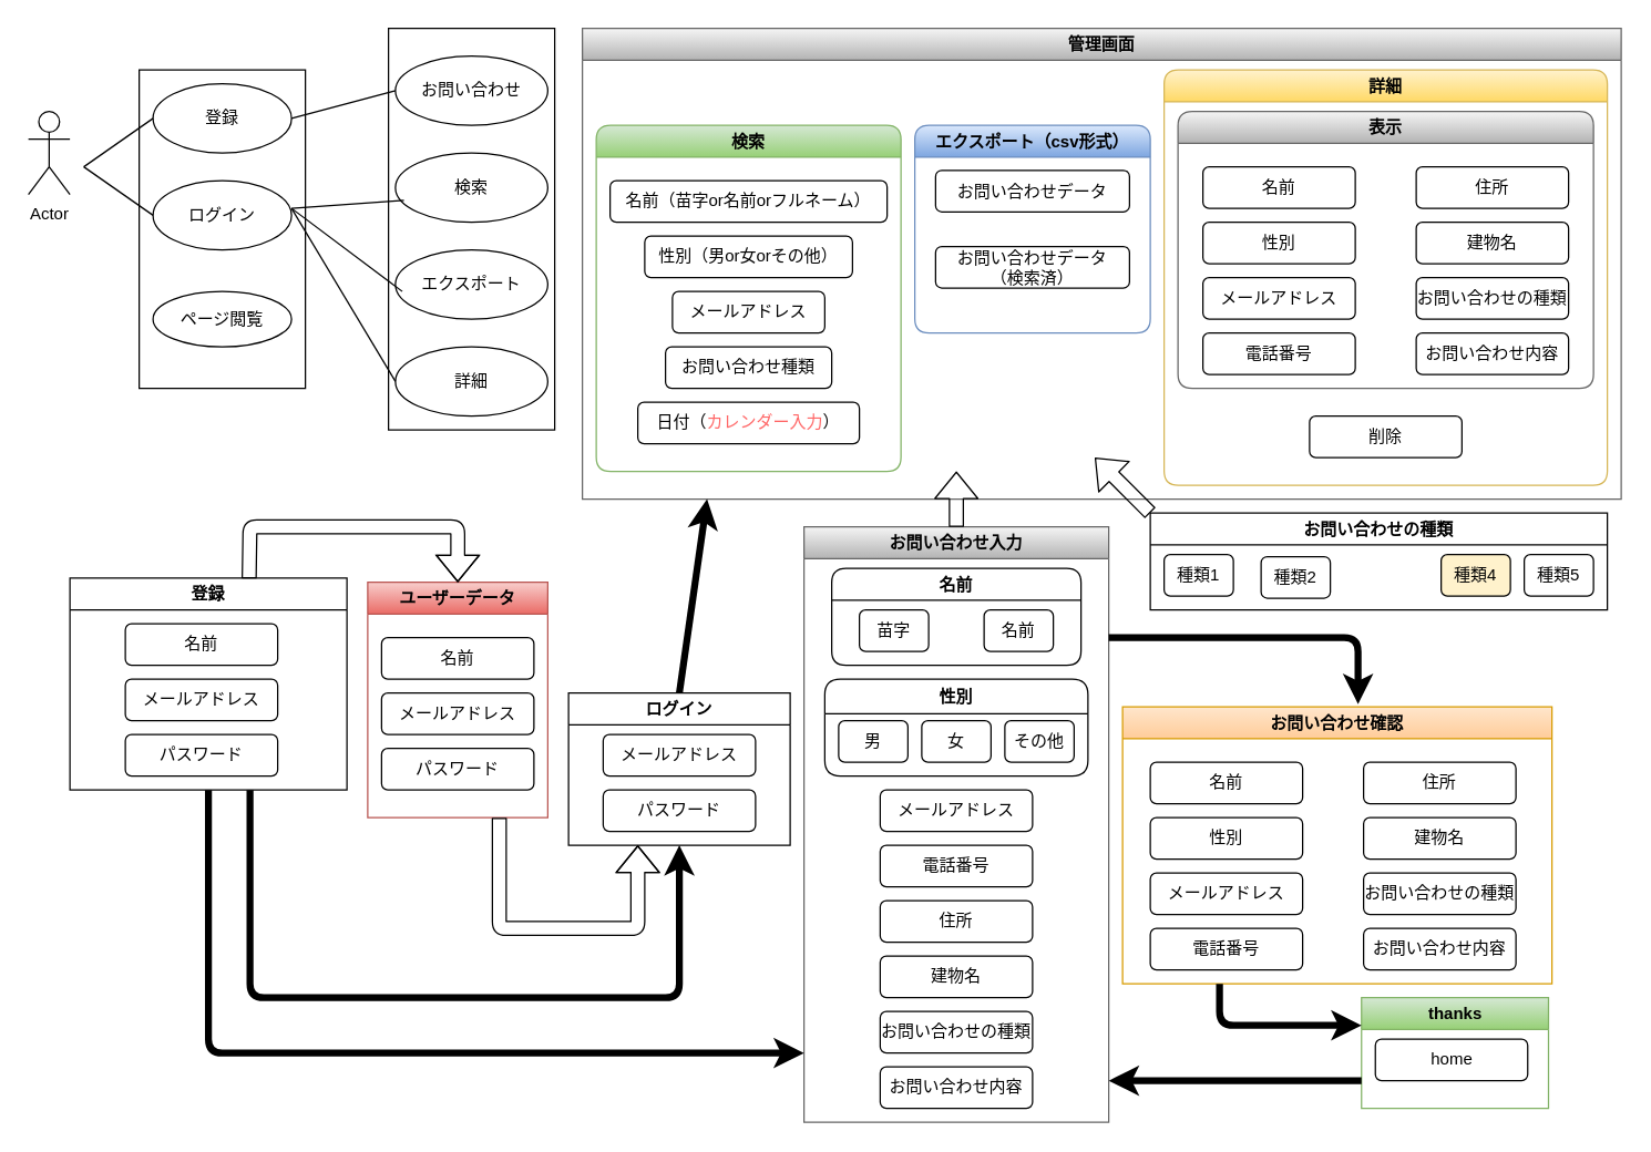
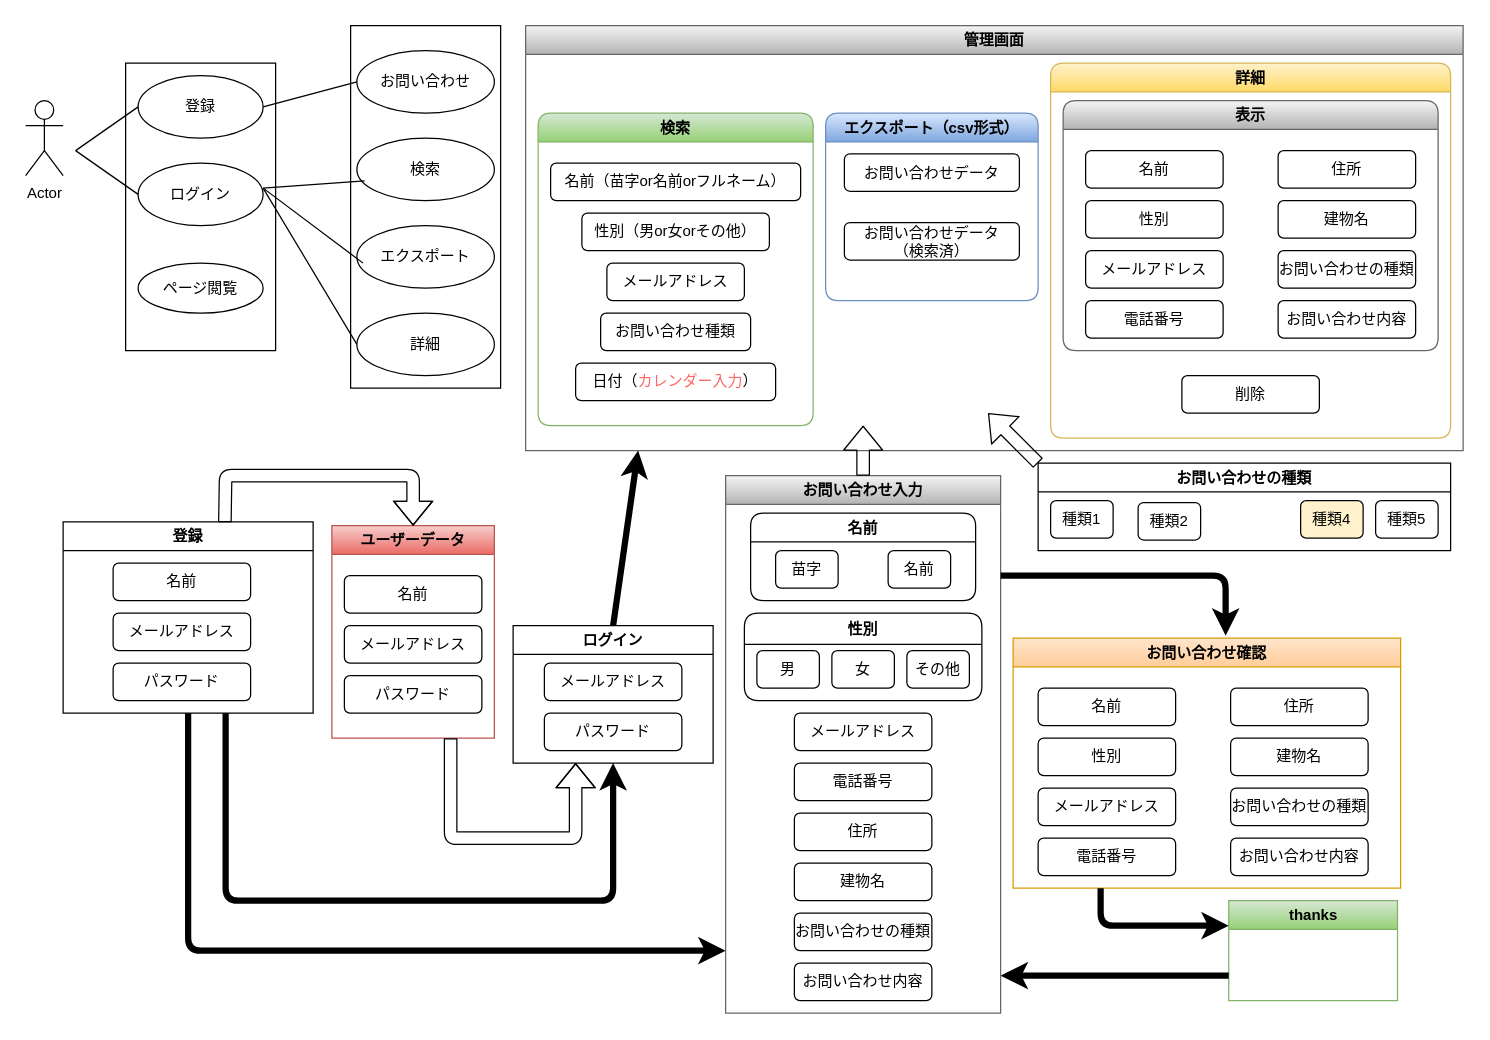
  <mxCell id="0" />
  <mxCell id="1" parent="0" />
  <mxCell id="2" value="Actor" style="shape=umlActor;verticalLabelPosition=bottom;verticalAlign=top;html=1;outlineConnect=0;" parent="1" vertex="1"><mxGeometry x="20" y="80" width="30" height="60" as="geometry" /></mxCell>
  <mxCell id="3" value="" style="rounded=0;whiteSpace=wrap;html=1;" parent="1" vertex="1"><mxGeometry x="280" y="20" width="120" height="290" as="geometry" /></mxCell>
  <mxCell id="4" value="" style="rounded=0;whiteSpace=wrap;html=1;" parent="1" vertex="1"><mxGeometry x="100" y="50" width="120" height="230" as="geometry" /></mxCell>
  <mxCell id="5" value="登録" style="ellipse;whiteSpace=wrap;html=1;" parent="1" vertex="1"><mxGeometry x="110" y="60" width="100" height="50" as="geometry" /></mxCell>
  <mxCell id="6" value="ログイン" style="ellipse;whiteSpace=wrap;html=1;" parent="1" vertex="1"><mxGeometry x="110" y="130" width="100" height="50" as="geometry" /></mxCell>
  <mxCell id="7" value="検索" style="ellipse;whiteSpace=wrap;html=1;" parent="1" vertex="1"><mxGeometry x="285" y="110" width="110" height="50" as="geometry" /></mxCell>
  <mxCell id="8" value="エクスポート" style="ellipse;whiteSpace=wrap;html=1;" parent="1" vertex="1"><mxGeometry x="285" y="180" width="110" height="50" as="geometry" /></mxCell>
  <mxCell id="9" value="詳細" style="ellipse;whiteSpace=wrap;html=1;" parent="1" vertex="1"><mxGeometry x="285" y="250" width="110" height="50" as="geometry" /></mxCell>
  <mxCell id="10" value="" style="endArrow=none;html=1;entryX=0;entryY=0.5;entryDx=0;entryDy=0;" parent="1" target="5" edge="1"><mxGeometry width="50" height="50" relative="1" as="geometry"><mxPoint x="60" y="120" as="sourcePoint" /><mxPoint x="110" y="70" as="targetPoint" /></mxGeometry></mxCell>
  <mxCell id="11" value="" style="endArrow=none;html=1;entryX=0;entryY=0.5;entryDx=0;entryDy=0;" parent="1" target="6" edge="1"><mxGeometry width="50" height="50" relative="1" as="geometry"><mxPoint x="60" y="120" as="sourcePoint" /><mxPoint x="90" y="150" as="targetPoint" /></mxGeometry></mxCell>
  <mxCell id="12" value="" style="endArrow=none;html=1;entryX=0.056;entryY=0.685;entryDx=0;entryDy=0;entryPerimeter=0;" parent="1" target="7" edge="1"><mxGeometry width="50" height="50" relative="1" as="geometry"><mxPoint x="210" y="150" as="sourcePoint" /><mxPoint x="260" y="100" as="targetPoint" /></mxGeometry></mxCell>
  <mxCell id="13" value="" style="endArrow=none;html=1;entryX=0.045;entryY=0.6;entryDx=0;entryDy=0;entryPerimeter=0;" parent="1" target="8" edge="1"><mxGeometry width="50" height="50" relative="1" as="geometry"><mxPoint x="210" y="150" as="sourcePoint" /><mxPoint x="280" y="130" as="targetPoint" /></mxGeometry></mxCell>
  <mxCell id="14" value="" style="endArrow=none;html=1;entryX=0;entryY=0.5;entryDx=0;entryDy=0;" parent="1" target="9" edge="1"><mxGeometry width="50" height="50" relative="1" as="geometry"><mxPoint x="210" y="150" as="sourcePoint" /><mxPoint x="260" y="160" as="targetPoint" /></mxGeometry></mxCell>
  <mxCell id="15" value="お問い合わせ" style="ellipse;whiteSpace=wrap;html=1;" parent="1" vertex="1"><mxGeometry x="285" y="40" width="110" height="50" as="geometry" /></mxCell>
  <mxCell id="16" value="" style="endArrow=none;html=1;entryX=0;entryY=0.5;entryDx=0;entryDy=0;exitX=1;exitY=0.5;exitDx=0;exitDy=0;" parent="1" source="5" target="15" edge="1"><mxGeometry width="50" height="50" relative="1" as="geometry"><mxPoint x="220" y="300" as="sourcePoint" /><mxPoint x="270" y="250" as="targetPoint" /></mxGeometry></mxCell>
  <mxCell id="17" value="お問い合わせ入力" style="swimlane;whiteSpace=wrap;html=1;fillColor=#f5f5f5;gradientColor=#b3b3b3;strokeColor=#666666;" parent="1" vertex="1"><mxGeometry x="580" y="380" width="220" height="430" as="geometry" /></mxCell>
  <mxCell id="18" value="お問い合わせ内容" style="rounded=1;whiteSpace=wrap;html=1;" parent="17" vertex="1"><mxGeometry x="55" y="390" width="110" height="30" as="geometry" /></mxCell>
  <mxCell id="19" value="お問い合わせの種類" style="rounded=1;whiteSpace=wrap;html=1;" parent="17" vertex="1"><mxGeometry x="55" y="350" width="110" height="30" as="geometry" /></mxCell>
  <mxCell id="20" value="建物名" style="rounded=1;whiteSpace=wrap;html=1;" parent="17" vertex="1"><mxGeometry x="55" y="310" width="110" height="30" as="geometry" /></mxCell>
  <mxCell id="21" value="住所" style="rounded=1;whiteSpace=wrap;html=1;" parent="17" vertex="1"><mxGeometry x="55" y="270" width="110" height="30" as="geometry" /></mxCell>
  <mxCell id="22" value="電話番号" style="rounded=1;whiteSpace=wrap;html=1;" parent="17" vertex="1"><mxGeometry x="55" y="230" width="110" height="30" as="geometry" /></mxCell>
  <mxCell id="23" value="メールアドレス" style="rounded=1;whiteSpace=wrap;html=1;" parent="17" vertex="1"><mxGeometry x="55" y="190" width="110" height="30" as="geometry" /></mxCell>
  <mxCell id="24" value="名前" style="swimlane;whiteSpace=wrap;html=1;rounded=1;startSize=23;" parent="17" vertex="1"><mxGeometry x="20" y="30" width="180" height="70" as="geometry" /></mxCell>
  <mxCell id="25" value="苗字" style="rounded=1;whiteSpace=wrap;html=1;" parent="24" vertex="1"><mxGeometry x="20" y="30" width="50" height="30" as="geometry" /></mxCell>
  <mxCell id="26" value="名前" style="rounded=1;whiteSpace=wrap;html=1;" parent="24" vertex="1"><mxGeometry x="110" y="30" width="50" height="30" as="geometry" /></mxCell>
  <mxCell id="27" value="性別" style="swimlane;whiteSpace=wrap;html=1;rounded=1;startSize=25;" parent="17" vertex="1"><mxGeometry x="15" y="110" width="190" height="70" as="geometry"><mxRectangle x="640" y="-580" width="60" height="30" as="alternateBounds" /></mxGeometry></mxCell>
  <mxCell id="28" value="男" style="rounded=1;whiteSpace=wrap;html=1;" parent="27" vertex="1"><mxGeometry x="10" y="30" width="50" height="30" as="geometry" /></mxCell>
  <mxCell id="29" value="女" style="rounded=1;whiteSpace=wrap;html=1;" parent="27" vertex="1"><mxGeometry x="70" y="30" width="50" height="30" as="geometry" /></mxCell>
  <mxCell id="30" value="その他" style="rounded=1;whiteSpace=wrap;html=1;" parent="27" vertex="1"><mxGeometry x="130" y="30" width="50" height="30" as="geometry" /></mxCell>
  <mxCell id="31" value="thanks" style="swimlane;whiteSpace=wrap;html=1;fillColor=#d5e8d4;gradientColor=#97d077;strokeColor=#82b366;" parent="1" vertex="1"><mxGeometry x="982.5" y="720" width="135" height="80" as="geometry" /></mxCell>
- <mxCell id="32" value="home" style="rounded=1;whiteSpace=wrap;html=1;" parent="31" vertex="1"><mxGeometry x="10" y="30" width="110" height="30" as="geometry" /></mxCell>
  <mxCell id="33" value="" style="group" parent="1" vertex="1" connectable="0"><mxGeometry x="810" y="510" width="310" height="200" as="geometry" /></mxCell>
  <mxCell id="34" value="お問い合わせ確認" style="swimlane;whiteSpace=wrap;html=1;fillColor=#FFE6CC;gradientColor=#FFCC99;strokeColor=#d79b00;" parent="33" vertex="1"><mxGeometry width="310" height="200" as="geometry" /></mxCell>
  <mxCell id="35" value="" style="group" parent="33" vertex="1" connectable="0"><mxGeometry x="20" y="40" width="264" height="150" as="geometry" /></mxCell>
  <mxCell id="36" value="名前" style="rounded=1;whiteSpace=wrap;html=1;" parent="35" vertex="1"><mxGeometry width="110" height="30" as="geometry" /></mxCell>
  <mxCell id="37" value="性別" style="rounded=1;whiteSpace=wrap;html=1;" parent="35" vertex="1"><mxGeometry y="40" width="110" height="30" as="geometry" /></mxCell>
  <mxCell id="38" value="メールアドレス" style="rounded=1;whiteSpace=wrap;html=1;" parent="35" vertex="1"><mxGeometry y="80" width="110" height="30" as="geometry" /></mxCell>
  <mxCell id="39" value="電話番号" style="rounded=1;whiteSpace=wrap;html=1;" parent="35" vertex="1"><mxGeometry y="120" width="110" height="30" as="geometry" /></mxCell>
  <mxCell id="40" value="住所" style="rounded=1;whiteSpace=wrap;html=1;" parent="35" vertex="1"><mxGeometry x="154" width="110" height="30" as="geometry" /></mxCell>
  <mxCell id="41" value="建物名" style="rounded=1;whiteSpace=wrap;html=1;" parent="35" vertex="1"><mxGeometry x="154" y="40" width="110" height="30" as="geometry" /></mxCell>
  <mxCell id="42" value="お問い合わせの種類" style="rounded=1;whiteSpace=wrap;html=1;" parent="35" vertex="1"><mxGeometry x="154" y="80" width="110" height="30" as="geometry" /></mxCell>
  <mxCell id="43" value="お問い合わせ内容" style="rounded=1;whiteSpace=wrap;html=1;" parent="35" vertex="1"><mxGeometry x="154" y="120" width="110" height="30" as="geometry" /></mxCell>
  <mxCell id="44" value="管理画面" style="swimlane;whiteSpace=wrap;html=1;fillColor=#f5f5f5;strokeColor=#666666;gradientColor=#b3b3b3;" parent="1" vertex="1"><mxGeometry x="420" y="20" width="750" height="340" as="geometry" /></mxCell>
  <mxCell id="45" value="検索" style="swimlane;whiteSpace=wrap;html=1;rounded=1;fillColor=#d5e8d4;gradientColor=#97d077;strokeColor=#82b366;" parent="44" vertex="1"><mxGeometry x="10" y="70" width="220" height="250" as="geometry" /></mxCell>
  <mxCell id="46" value="名前（苗字or名前orフルネーム）" style="rounded=1;whiteSpace=wrap;html=1;" parent="45" vertex="1"><mxGeometry x="10" y="40" width="200" height="30" as="geometry" /></mxCell>
  <mxCell id="47" value="性別（男or女orその他）" style="rounded=1;whiteSpace=wrap;html=1;" parent="45" vertex="1"><mxGeometry x="35" y="80" width="150" height="30" as="geometry" /></mxCell>
  <mxCell id="48" value="メールアドレス" style="rounded=1;whiteSpace=wrap;html=1;" parent="45" vertex="1"><mxGeometry x="55" y="120" width="110" height="30" as="geometry" /></mxCell>
  <mxCell id="49" value="お問い合わせ種類" style="rounded=1;whiteSpace=wrap;html=1;" parent="45" vertex="1"><mxGeometry x="50" y="160" width="120" height="30" as="geometry" /></mxCell>
  <mxCell id="50" value="日付（&lt;font style=&quot;color: rgb(255, 102, 102);&quot;&gt;カレンダー入力&lt;/font&gt;）" style="rounded=1;whiteSpace=wrap;html=1;" parent="45" vertex="1"><mxGeometry x="30" y="200" width="160" height="30" as="geometry" /></mxCell>
  <mxCell id="51" value="" style="group" parent="44" vertex="1" connectable="0"><mxGeometry x="240" y="70" width="170" height="150" as="geometry" /></mxCell>
  <mxCell id="52" value="お問い合わせデータ&lt;div&gt;（検索済）&lt;/div&gt;" style="rounded=1;whiteSpace=wrap;html=1;flipH=0;flipV=0;" parent="51" vertex="1"><mxGeometry x="15" y="87.5" width="140" height="30" as="geometry" /></mxCell>
  <mxCell id="53" value="お問い合わせデータ" style="rounded=1;whiteSpace=wrap;html=1;flipH=0;flipV=0;" parent="51" vertex="1"><mxGeometry x="15" y="32.5" width="140" height="30" as="geometry" /></mxCell>
  <mxCell id="54" value="エクスポート（csv形式）" style="swimlane;whiteSpace=wrap;html=1;rounded=1;fillColor=#dae8fc;gradientColor=#7ea6e0;strokeColor=#6c8ebf;" parent="51" vertex="1"><mxGeometry width="170" height="150" as="geometry" /></mxCell>
  <mxCell id="55" value="" style="group" parent="44" vertex="1" connectable="0"><mxGeometry x="420" y="30" width="320" height="300" as="geometry" /></mxCell>
  <mxCell id="56" value="削除" style="rounded=1;whiteSpace=wrap;html=1;" parent="55" vertex="1"><mxGeometry x="105" y="250" width="110" height="30" as="geometry" /></mxCell>
  <mxCell id="57" value="表示" style="swimlane;whiteSpace=wrap;html=1;rounded=1;fillColor=#f5f5f5;gradientColor=#b3b3b3;strokeColor=#666666;" parent="55" vertex="1"><mxGeometry x="10" y="30" width="300" height="200" as="geometry" /></mxCell>
  <mxCell id="58" value="" style="group" parent="57" vertex="1" connectable="0"><mxGeometry x="18" y="40" width="264" height="150" as="geometry" /></mxCell>
  <mxCell id="59" value="名前" style="rounded=1;whiteSpace=wrap;html=1;" parent="58" vertex="1"><mxGeometry width="110" height="30" as="geometry" /></mxCell>
  <mxCell id="60" value="性別" style="rounded=1;whiteSpace=wrap;html=1;" parent="58" vertex="1"><mxGeometry y="40" width="110" height="30" as="geometry" /></mxCell>
  <mxCell id="61" value="メールアドレス" style="rounded=1;whiteSpace=wrap;html=1;" parent="58" vertex="1"><mxGeometry y="80" width="110" height="30" as="geometry" /></mxCell>
  <mxCell id="62" value="電話番号" style="rounded=1;whiteSpace=wrap;html=1;" parent="58" vertex="1"><mxGeometry y="120" width="110" height="30" as="geometry" /></mxCell>
  <mxCell id="63" value="住所" style="rounded=1;whiteSpace=wrap;html=1;" parent="58" vertex="1"><mxGeometry x="154" width="110" height="30" as="geometry" /></mxCell>
  <mxCell id="64" value="建物名" style="rounded=1;whiteSpace=wrap;html=1;" parent="58" vertex="1"><mxGeometry x="154" y="40" width="110" height="30" as="geometry" /></mxCell>
  <mxCell id="65" value="お問い合わせの種類" style="rounded=1;whiteSpace=wrap;html=1;" parent="58" vertex="1"><mxGeometry x="154" y="80" width="110" height="30" as="geometry" /></mxCell>
  <mxCell id="66" value="お問い合わせ内容" style="rounded=1;whiteSpace=wrap;html=1;" parent="58" vertex="1"><mxGeometry x="154" y="120" width="110" height="30" as="geometry" /></mxCell>
  <mxCell id="67" value="詳細" style="swimlane;whiteSpace=wrap;html=1;rounded=1;fillColor=#fff2cc;gradientColor=#ffd966;strokeColor=#d6b656;" parent="55" vertex="1"><mxGeometry width="320" height="300" as="geometry" /></mxCell>
  <mxCell id="68" value="" style="endArrow=classic;html=1;strokeWidth=5;" parent="44" edge="1"><mxGeometry width="50" height="50" relative="1" as="geometry"><mxPoint x="380" y="440" as="sourcePoint" /><mxPoint x="560" y="488" as="targetPoint" /><Array as="points"><mxPoint x="560" y="440" /></Array></mxGeometry></mxCell>
  <mxCell id="69" value="" style="endArrow=classic;html=1;strokeWidth=5;entryX=0;entryY=0.25;entryDx=0;entryDy=0;" parent="44" target="31" edge="1"><mxGeometry width="50" height="50" relative="1" as="geometry"><mxPoint x="460" y="690" as="sourcePoint" /><mxPoint x="560" y="750" as="targetPoint" /><Array as="points"><mxPoint x="460" y="720" /></Array></mxGeometry></mxCell>
  <mxCell id="70" value="" style="endArrow=classic;html=1;strokeWidth=5;exitX=0;exitY=0.75;exitDx=0;exitDy=0;" parent="44" source="31" edge="1"><mxGeometry width="50" height="50" relative="1" as="geometry"><mxPoint x="470" y="700" as="sourcePoint" /><mxPoint x="380" y="760" as="targetPoint" /><Array as="points" /></mxGeometry></mxCell>
  <mxCell id="71" value="ユーザーデータ" style="swimlane;whiteSpace=wrap;html=1;fillColor=#f8cecc;gradientColor=#ea6b66;strokeColor=#b85450;startSize=23;" parent="1" vertex="1"><mxGeometry x="265" y="420" width="130" height="170" as="geometry" /></mxCell>
  <mxCell id="72" value="名前" style="rounded=1;whiteSpace=wrap;html=1;" parent="71" vertex="1"><mxGeometry x="10" y="40" width="110" height="30" as="geometry" /></mxCell>
  <mxCell id="73" value="メールアドレス" style="rounded=1;whiteSpace=wrap;html=1;" parent="71" vertex="1"><mxGeometry x="10" y="80" width="110" height="30" as="geometry" /></mxCell>
  <mxCell id="74" value="パスワード" style="rounded=1;whiteSpace=wrap;html=1;" parent="71" vertex="1"><mxGeometry x="10" y="120" width="110" height="30" as="geometry" /></mxCell>
  <mxCell id="75" value="登録" style="swimlane;whiteSpace=wrap;html=1;" parent="1" vertex="1"><mxGeometry x="50" y="417" width="200" height="153" as="geometry" /></mxCell>
  <mxCell id="76" value="名前" style="rounded=1;whiteSpace=wrap;html=1;" parent="75" vertex="1"><mxGeometry x="40" y="33" width="110" height="30" as="geometry" /></mxCell>
  <mxCell id="77" value="メールアドレス" style="rounded=1;whiteSpace=wrap;html=1;" parent="75" vertex="1"><mxGeometry x="40" y="73" width="110" height="30" as="geometry" /></mxCell>
  <mxCell id="78" value="パスワード" style="rounded=1;whiteSpace=wrap;html=1;" parent="75" vertex="1"><mxGeometry x="40" y="113" width="110" height="30" as="geometry" /></mxCell>
  <mxCell id="79" value="ログイン" style="swimlane;whiteSpace=wrap;html=1;" parent="1" vertex="1"><mxGeometry x="410" y="500" width="160" height="110" as="geometry" /></mxCell>
  <mxCell id="80" value="メールアドレス" style="rounded=1;whiteSpace=wrap;html=1;" parent="79" vertex="1"><mxGeometry x="25" y="30" width="110" height="30" as="geometry" /></mxCell>
  <mxCell id="81" value="パスワード" style="rounded=1;whiteSpace=wrap;html=1;" parent="79" vertex="1"><mxGeometry x="25" y="70" width="110" height="30" as="geometry" /></mxCell>
  <mxCell id="82" value="" style="endArrow=classic;html=1;strokeWidth=5;exitX=0.5;exitY=0;exitDx=0;exitDy=0;" parent="1" source="79" edge="1"><mxGeometry width="50" height="50" relative="1" as="geometry"><mxPoint x="510" y="420" as="sourcePoint" /><mxPoint x="510" y="360" as="targetPoint" /></mxGeometry></mxCell>
  <mxCell id="83" value="" style="endArrow=classic;html=1;strokeWidth=5;exitX=0.5;exitY=1;exitDx=0;exitDy=0;" parent="1" source="75" edge="1"><mxGeometry width="50" height="50" relative="1" as="geometry"><mxPoint x="520" y="430" as="sourcePoint" /><mxPoint x="580" y="760" as="targetPoint" /><Array as="points"><mxPoint x="150" y="760" /></Array></mxGeometry></mxCell>
  <mxCell id="84" value="お問い合わせの種類" style="swimlane;whiteSpace=wrap;html=1;" parent="1" vertex="1"><mxGeometry x="830" y="370" width="330" height="70" as="geometry" /></mxCell>
  <mxCell id="85" value="種類1" style="rounded=1;whiteSpace=wrap;html=1;" parent="84" vertex="1"><mxGeometry x="10" y="30" width="50" height="30" as="geometry" /></mxCell>
  <mxCell id="86" value="種類2" style="rounded=1;whiteSpace=wrap;html=1;" parent="84" vertex="1"><mxGeometry x="80" y="31.5" width="50" height="30" as="geometry" /></mxCell>
  <mxCell id="87" value="種類4" style="rounded=1;whiteSpace=wrap;html=1;fillColor=#fff2cc;" parent="84" vertex="1"><mxGeometry x="210" y="30" width="50" height="30" as="geometry" /></mxCell>
  <mxCell id="88" value="種類5" style="rounded=1;whiteSpace=wrap;html=1;" parent="84" vertex="1"><mxGeometry x="270" y="30" width="50" height="30" as="geometry" /></mxCell>
  <mxCell id="89" value="" style="endArrow=classic;html=1;strokeWidth=5;entryX=0.5;entryY=1;entryDx=0;entryDy=0;" parent="1" target="79" edge="1"><mxGeometry width="50" height="50" relative="1" as="geometry"><mxPoint x="180" y="570" as="sourcePoint" /><mxPoint x="610" y="720" as="targetPoint" /><Array as="points"><mxPoint x="180" y="720" /><mxPoint x="490" y="720" /></Array></mxGeometry></mxCell>
  <mxCell id="90" value="ページ閲覧" style="ellipse;whiteSpace=wrap;html=1;align=center;" parent="1" vertex="1"><mxGeometry x="110" y="210" width="100" height="40" as="geometry" /></mxCell>
  <mxCell id="91" value="" style="shape=flexArrow;endArrow=classic;html=1;exitX=0.647;exitY=0.002;exitDx=0;exitDy=0;exitPerimeter=0;entryX=0.5;entryY=0;entryDx=0;entryDy=0;" parent="1" source="75" target="71" edge="1"><mxGeometry width="50" height="50" relative="1" as="geometry"><mxPoint x="500" y="430" as="sourcePoint" /><mxPoint x="350" y="380" as="targetPoint" /><Array as="points"><mxPoint x="180" y="380" /><mxPoint x="330" y="380" /></Array></mxGeometry></mxCell>
  <mxCell id="92" value="" style="shape=flexArrow;endArrow=classic;html=1;exitX=0.5;exitY=0;exitDx=0;exitDy=0;" parent="1" source="17" edge="1"><mxGeometry width="50" height="50" relative="1" as="geometry"><mxPoint x="500" y="430" as="sourcePoint" /><mxPoint x="690" y="340" as="targetPoint" /></mxGeometry></mxCell>
  <mxCell id="93" value="" style="shape=flexArrow;endArrow=classic;html=1;" parent="1" edge="1"><mxGeometry width="50" height="50" relative="1" as="geometry"><mxPoint x="360" y="590" as="sourcePoint" /><mxPoint x="460" y="610" as="targetPoint" /><Array as="points"><mxPoint x="360" y="670" /><mxPoint x="460" y="670" /></Array></mxGeometry></mxCell>
  <mxCell id="94" value="" style="shape=flexArrow;endArrow=classic;html=1;exitX=0;exitY=0;exitDx=0;exitDy=0;" parent="1" source="84" edge="1"><mxGeometry width="50" height="50" relative="1" as="geometry"><mxPoint x="500" y="430" as="sourcePoint" /><mxPoint x="790" y="330" as="targetPoint" /></mxGeometry></mxCell>
